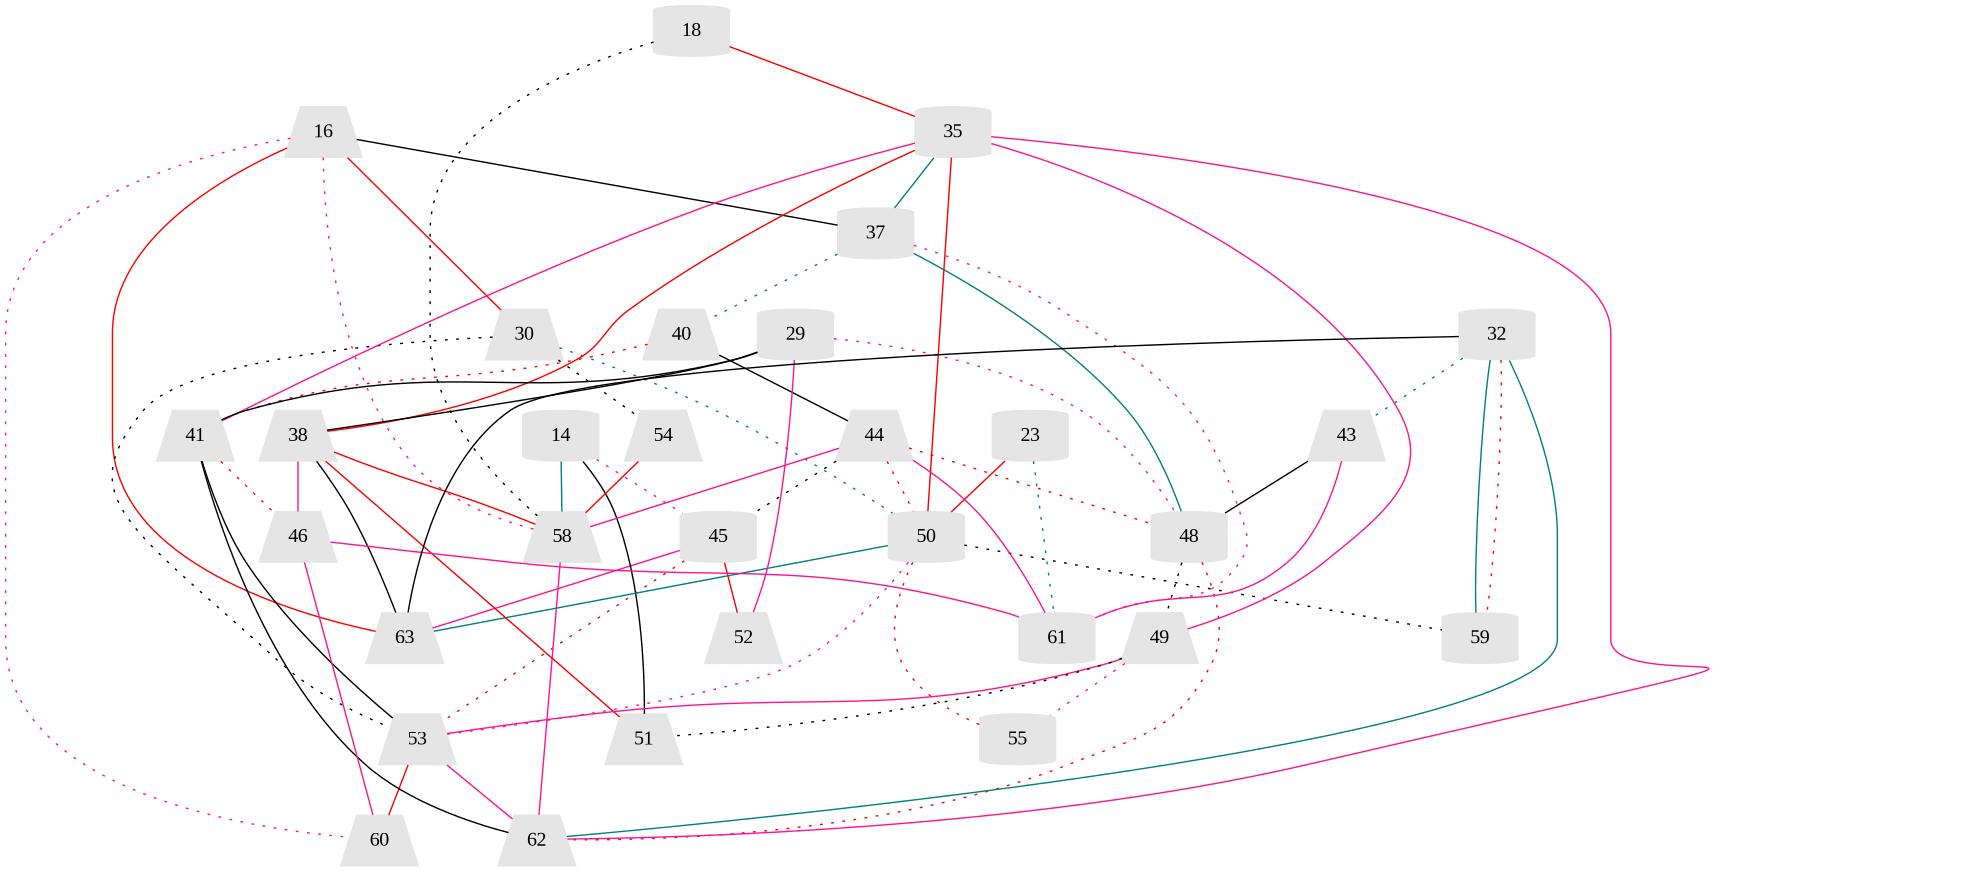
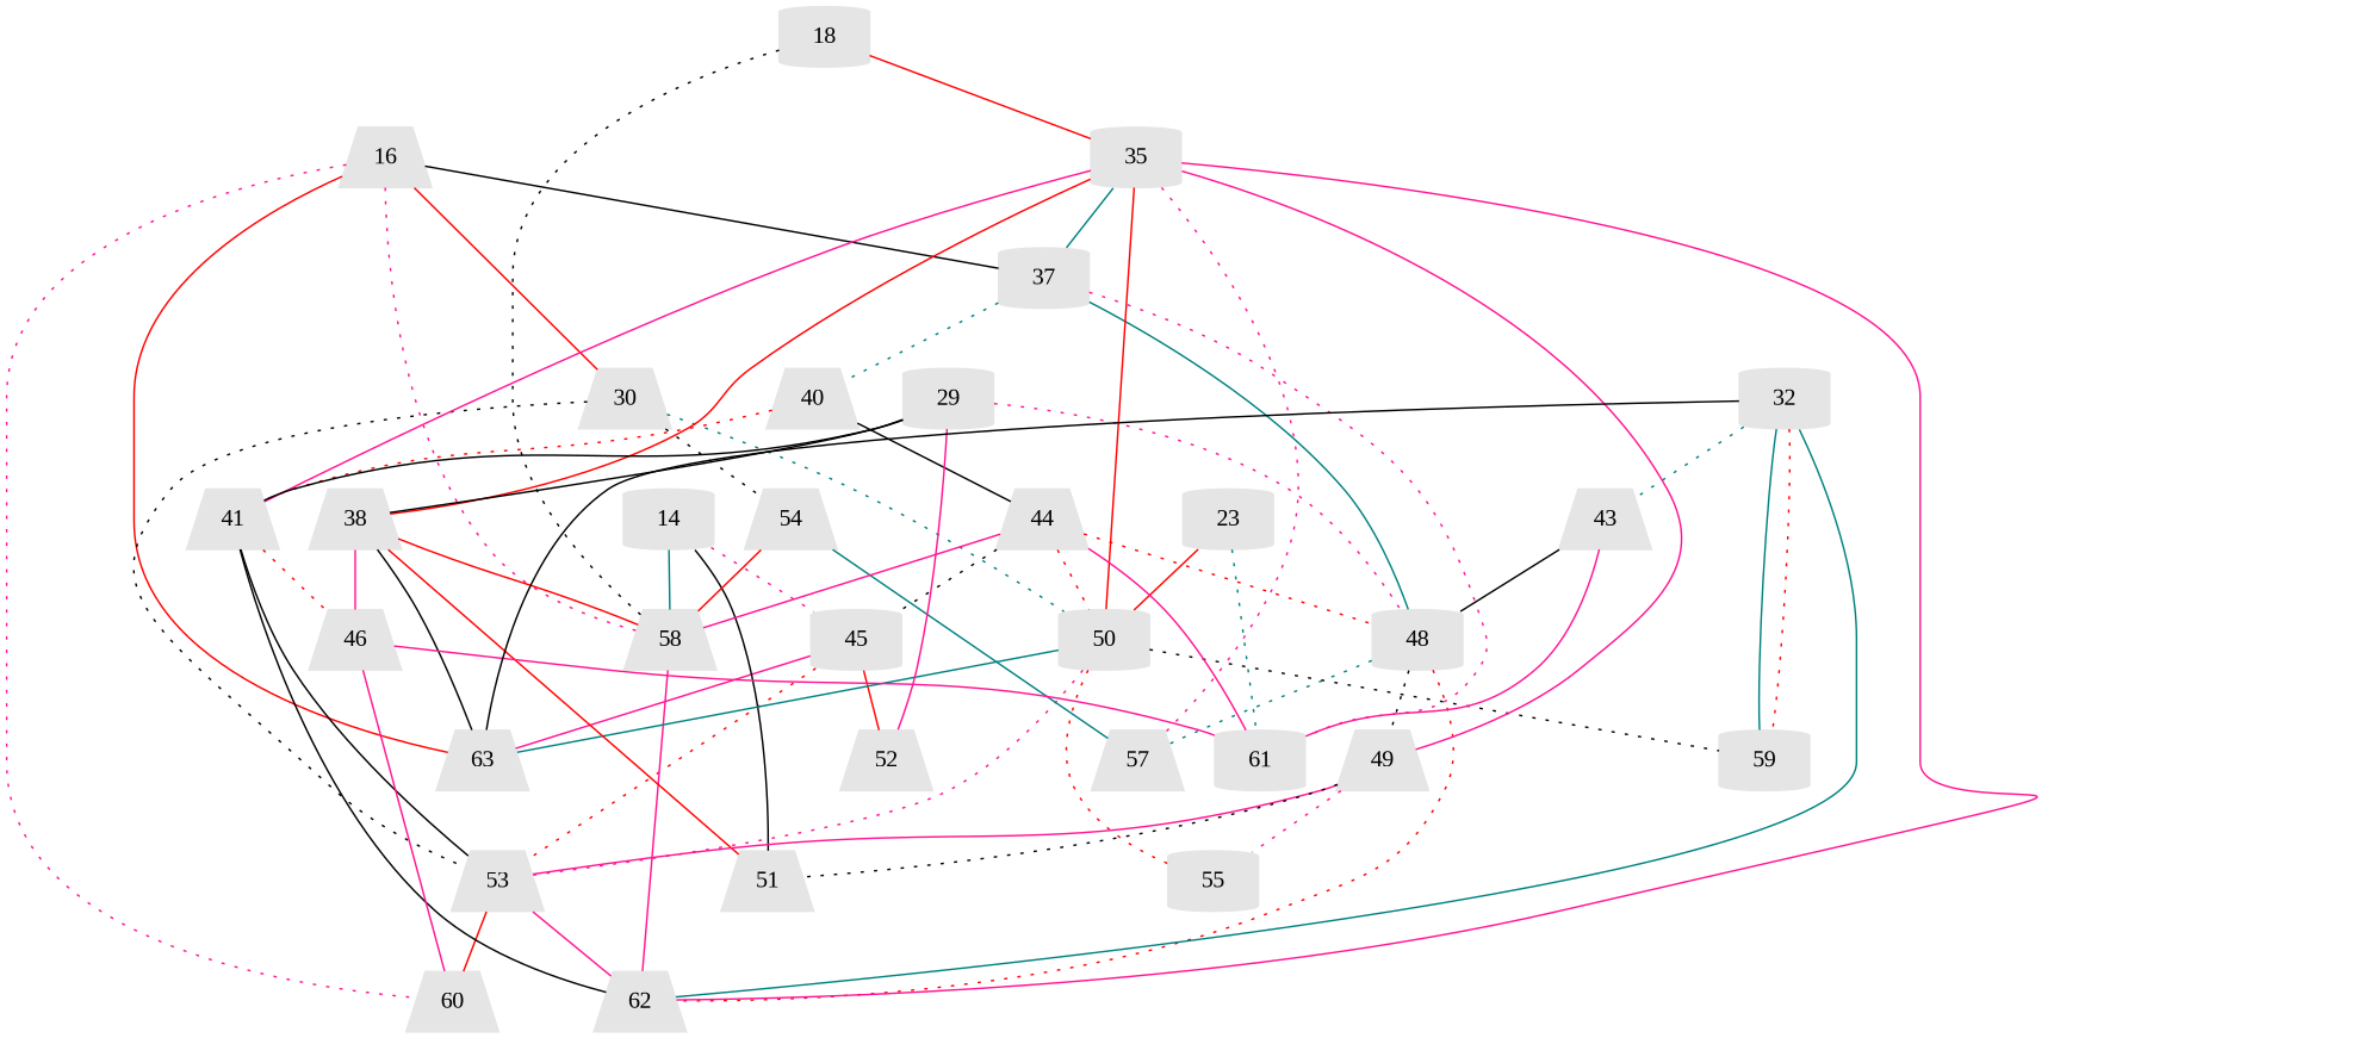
  graph {
    fontname="Liberation Serif"
    node [color=gray90 fontname="Liberation Serif" shape=trapezium style=filled]
    edge [color=deeppink fontname="Liberation Serif" style=solid]
    45 [shape=cylinder super="+13+33"]
    63
    52 [super="+5"]
    53 [super="+19"]
    14 [shape=cylinder]
    51
    58 [super="+56"]
    62 [super="+36"]
    16 [super="+9"]
    30
    37 [shape=cylinder]
    60
    50 [shape=cylinder super="+26"]
    54
    48 [shape=cylinder super="+42+11+47"]
    61 [shape=cylinder super="+39"]
    40
    18 [shape=cylinder super="+12"]
    35 [shape=cylinder super="+10+24"]
    38 [super="+27"]
    41 [super="+15+31"]
    49 [super="+28"]
+   57
    23 [shape=cylinder super="+17"]
    59 [shape=cylinder]
    55 [shape=cylinder]
    46
    29 [shape=cylinder]
    43 [super="+34"]
    32 [shape=cylinder]
    44 [super="+25"]
    45 -- 63
    45 -- 52 [color=red]
    45 -- 53 [color=red style=dotted]
    53 -- 62 [weight=2]
    53 -- 60 [color=red weight=2]
    14 -- 45 [style=dotted]
    14 -- 51 [color=black]
    14 -- 58 [color=teal]
    58 -- 62 [weight=2]
    16 -- 63 [color=red]
    16 -- 58 [style=dotted]
    16 -- 30 [color=red]
    16 -- 37 [color=black]
    16 -- 60 [style=dotted]
    30 -- 53 [color=black style=dotted weight=2]
    30 -- 50 [color=teal style=dotted]
    30 -- 54 [color=black style=dotted]
    37 -- 48 [color=teal]
    37 -- 61 [style=dotted]
    37 -- 40 [color=teal style=dotted]
    50 -- 63 [color=teal]
    50 -- 53 [style=dotted]
    50 -- 59 [color=black style=dotted]
    50 -- 55 [color=red style=dotted]
    54 -- 58 [color=red]
+   54 -- 57 [color=teal]
    48 -- 62 [color=red style=dotted weight=2]
    48 -- 49 [color=black style=dotted weight=2]
+   48 -- 57 [color=teal style=dotted]
    40 -- 41 [color=red style=dotted weight=3]
    40 -- 44 [color=black]
    18 -- 58 [color=black style=dotted]
    18 -- 35 [color=red]
    35 -- 62 [weight=2]
    35 -- 37 [color=teal]
    35 -- 50 [color=red weight=2]
    35 -- 38 [color=red weight=2]
    35 -- 41
    35 -- 49
+   35 -- 57 [style=dotted]
    38 -- 63 [color=black]
    38 -- 51 [color=red]
    38 -- 58 [color=red]
    38 -- 46
    41 -- 53 [color=black]
    41 -- 62 [color=black weight=2]
    41 -- 46 [color=red style=dotted]
    49 -- 53
    49 -- 51 [color=black style=dotted]
    49 -- 55 [style=dotted]
    23 -- 50 [color=red weight=2]
    23 -- 61 [color=teal style=dotted weight=2]
    46 -- 60
    46 -- 61
    29 -- 52 [weight=2]
    29 -- 48 [style=dotted weight=3]
    29 -- 38 [color=black]
    29 -- 41 [color=black]
    43 -- 48 [color=black weight=2]
    43 -- 61
    32 -- 63 [color=black]
    32 -- 62 [color=teal]
    32 -- 59 [color=teal]
    32 -- 59 [color=red style=dotted]
    32 -- 43 [color=teal style=dotted]
    44 -- 45 [color=black style=dotted]
    44 -- 58
    44 -- 50 [color=red style=dotted weight=2]
    44 -- 48 [color=red style=dotted weight=2]
    44 -- 61 [weight=2]
  }
